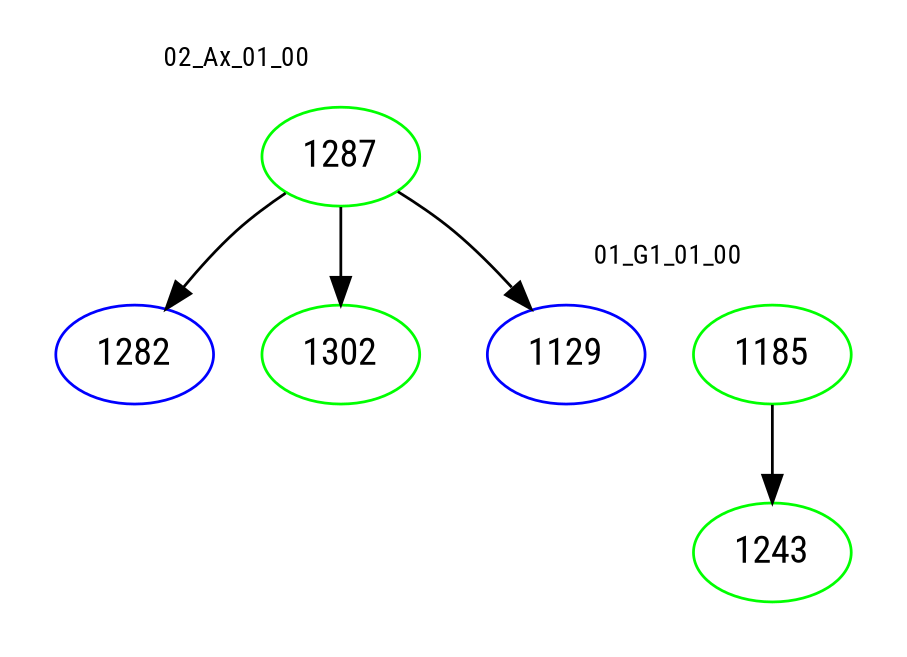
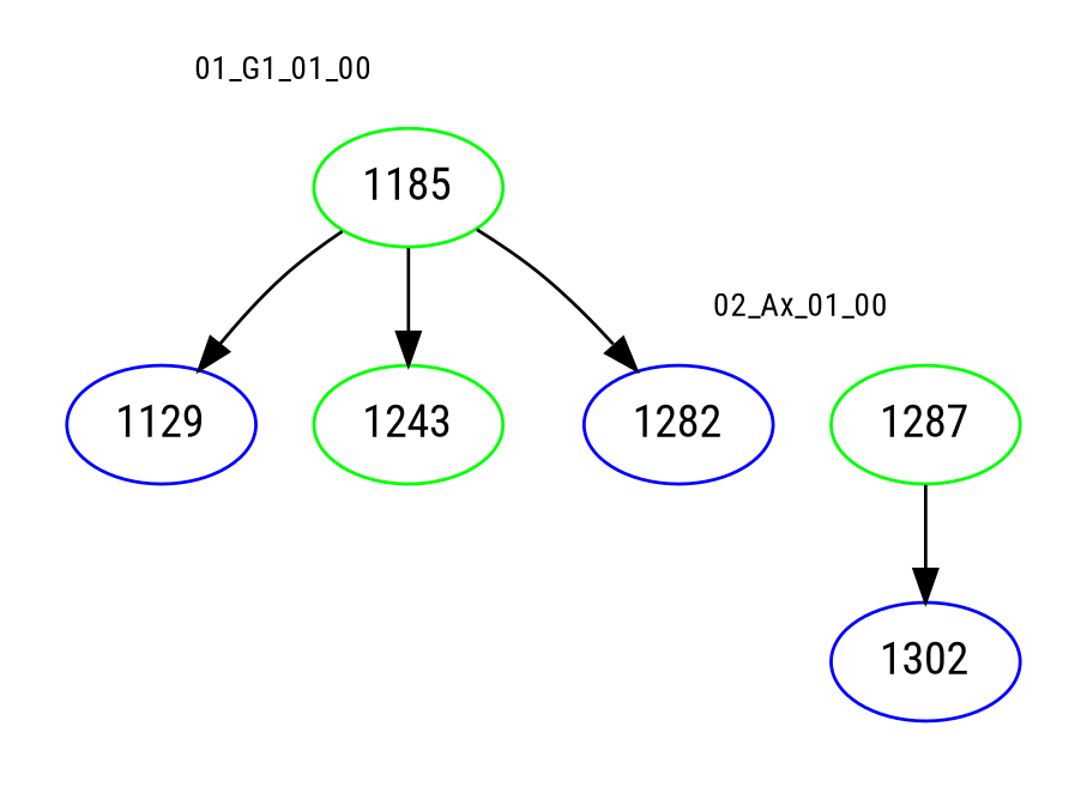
  digraph {
    fontname="Roboto Condensed"
    node [color=green fontname="Roboto Condensed"]
    edge [color=black fontname="Roboto Condensed"]
    n1 [label=1287]
    n2 [color=blue label=1282]
-   n3 [label=1302]
+   n3 [color=blue label=1302]
    n4 [label=1185]
    n5 [color=blue label=1129]
    n6 [label=1243]
    subgraph cluster_1 {
      color=white
      fontsize=10
      label="02_Ax_01_00"
      n1
      n2
      n3
    }
    subgraph cluster_2 {
      color=white
      fontsize=10
      label="01_G1_01_00"
      n4
      n5
      n6
    }
-   n1 -> n2
+   n4 -> n2
    n1 -> n3
-   n1 -> n5
+   n4 -> n5
    n4 -> n6
  }
